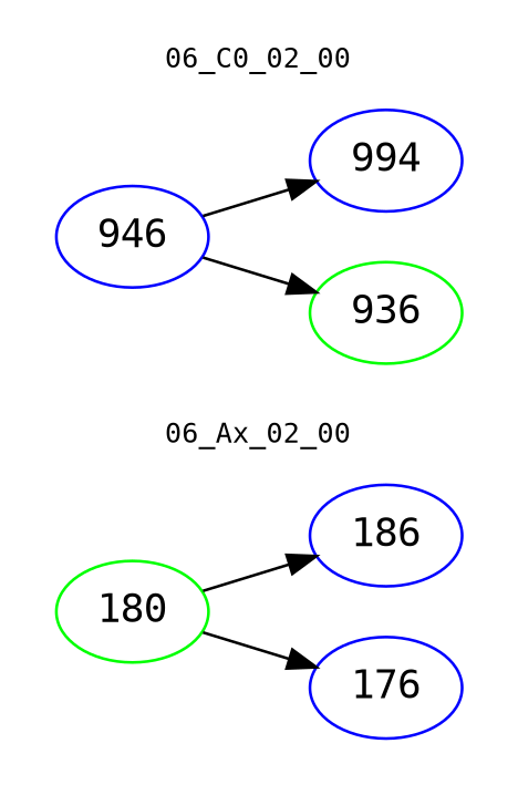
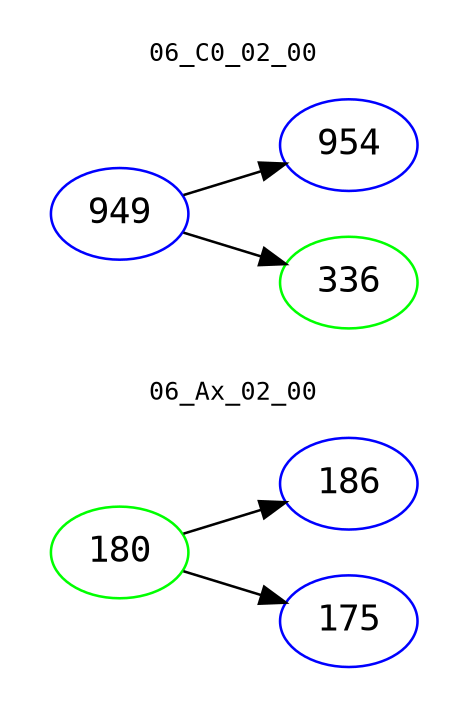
  digraph {
    fontname="DejaVu Sans Mono"
    rankdir=LR
    node [color=blue fontname="DejaVu Sans Mono"]
    edge [color=black fontname="DejaVu Sans Mono"]
    n1 [color=green label=180]
-   n2 [label=176]
+   n2 [label=175]
    n3 [label=186]
-   n4 [label=946]
-   n5 [color=green label=936]
-   n6 [label=994]
+   n4 [label=949]
+   n5 [color=green label=336]
+   n6 [label=954]
    subgraph cluster_1 {
      color=white
      fontsize=10
      label="06_Ax_02_00"
      n1
      n2
      n3
    }
    subgraph cluster_2 {
      color=white
      fontsize=10
      label="06_C0_02_00"
      n4
      n5
      n6
    }
    n1 -> n2
    n1 -> n3
    n4 -> n5
    n4 -> n6
  }
